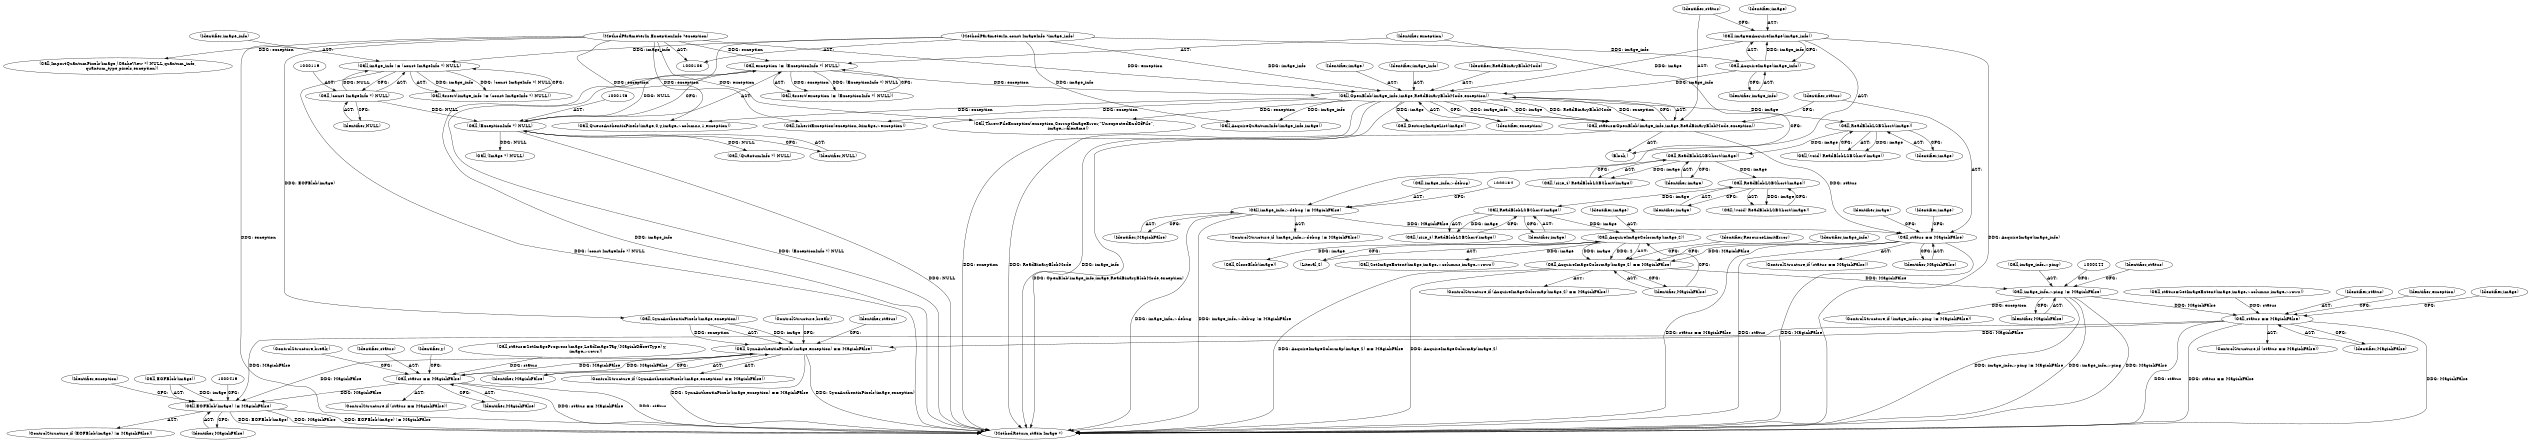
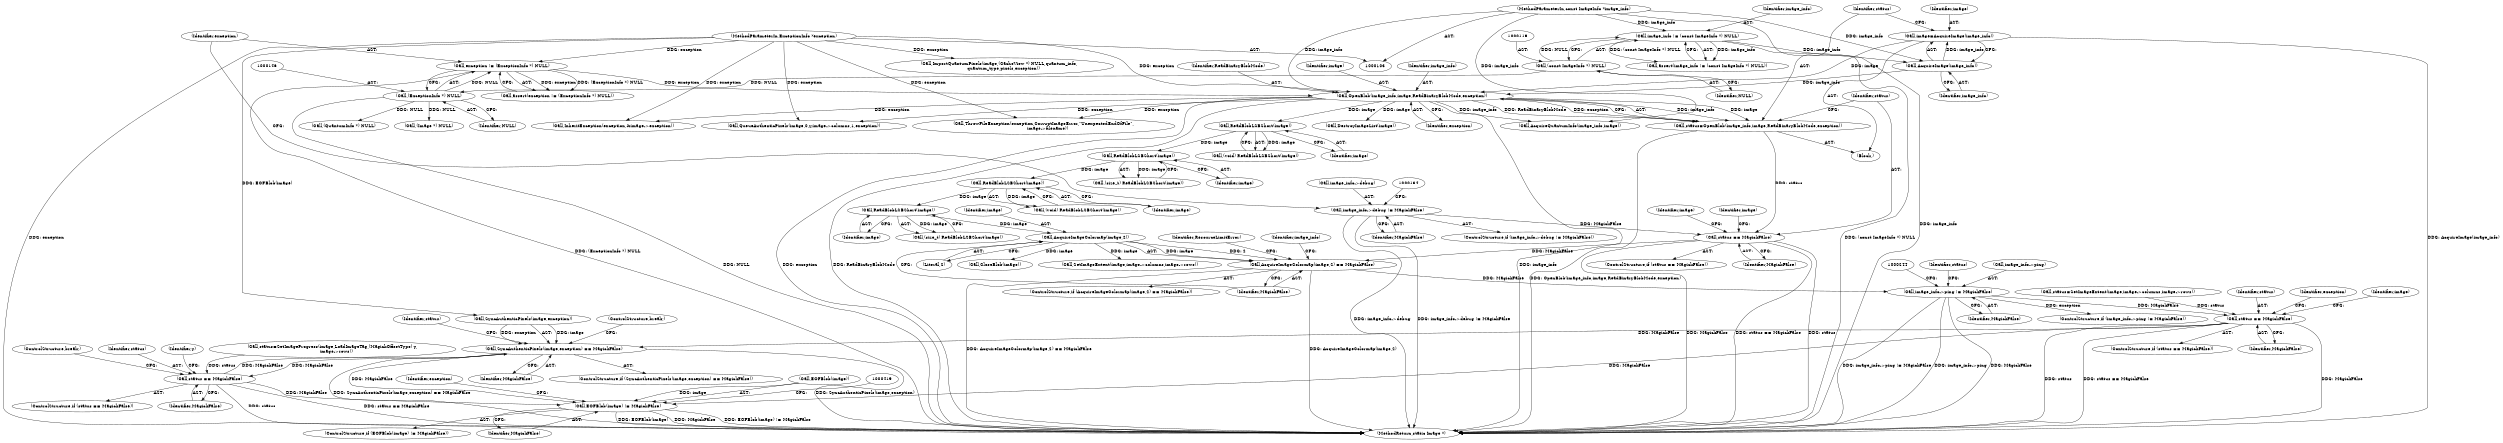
  digraph {
    n1 [label="(Call,image_info->ping != MagickFalse)"]
    n2 [label="(Call,status == MagickFalse)"]
    n3 [label="(Identifier,MagickFalse)"]
    n4 [label="(ControlStructure,if (image_info->ping != MagickFalse))"]
    n5 [label="(MethodReturn,static Image *)"]
    n6 [label="(Call,SyncAuthenticPixels(image,exception) == MagickFalse)"]
    n7 [label="(Call,EOFBlob(image) != MagickFalse)"]
    n8 [label="(ControlStructure,if (status == MagickFalse))"]
    n9 [label="(Identifier,MagickFalse)"]
    n10 [label="(Call,AcquireImageColormap(image,2) == MagickFalse)"]
    n11 [label="(ControlStructure,if (AcquireImageColormap(image,2) == MagickFalse))"]
    n12 [label="(Identifier,MagickFalse)"]
    n13 [label="(Call,AcquireImageColormap(image,2))"]
    n14 [label="(Call,SetImageExtent(image,image->columns,image->rows))"]
    n15 [label="(Literal,2)"]
    n16 [label="(Call,CloseBlob(image))"]
    n17 [label="(Call,ReadBlobLSBShort(image))"]
    n18 [label="(Identifier,image)"]
    n19 [label="(Call,(size_t) ReadBlobLSBShort(image))"]
    n20 [label="(Call,ReadBlobLSBShort(image))"]
    n21 [label="(Call,(void) ReadBlobLSBShort(image))"]
    n22 [label="(Identifier,image)"]
    n23 [label="(Call,ReadBlobLSBShort(image))"]
    n24 [label="(Call,(size_t) ReadBlobLSBShort(image))"]
    n25 [label="(Identifier,image)"]
    n26 [label="(Call,ReadBlobLSBShort(image))"]
    n27 [label="(Call,(void) ReadBlobLSBShort(image))"]
    n28 [label="(Identifier,image)"]
    n29 [label="(Call,OpenBlob(image_info,image,ReadBinaryBlobMode,exception))"]
    n30 [label="(Call,status=OpenBlob(image_info,image,ReadBinaryBlobMode,exception))"]
    n31 [label="(Call,QueueAuthenticPixels(image,0,y,image->columns,1,exception))"]
    n32 [label="(Call,DestroyImageList(image))"]
    n33 [label="(Call,InheritException(exception,&image->exception))"]
    n34 [label="(Identifier,exception)"]
    n35 [label="(Call,AcquireQuantumInfo(image_info,image))"]
    n36 [label="(Call,ThrowFileException(exception,CorruptImageError,\"UnexpectedEndOfFile\",\n      image->filename))"]
    n37 [label="(Block,)"]
    n38 [label="(Call,status == MagickFalse)"]
    n39 [label="(Call,AcquireImage(image_info))"]
    n40 [label="(Call,image=AcquireImage(image_info))"]
    n41 [label="(Identifier,image_info)"]
    n42 [label="(Call,image_info != (const ImageInfo *) NULL)"]
    n43 [label="(Call,(const ImageInfo *) NULL)"]
    n44 [label="(Call,assert(image_info != (const ImageInfo *) NULL))"]
    n45 [label="(Call,(ExceptionInfo *) NULL)"]
    n46 [label="(Identifier,NULL)"]
    n47 [label="(MethodParameterIn,const ImageInfo *image_info)"]
    1000103
    n49 [label="(Call,exception != (ExceptionInfo *) NULL)"]
    n50 [label="(Call,(QuantumInfo *) NULL)"]
    n51 [label="(Identifier,NULL)"]
    n52 [label="(Call,(Image *) NULL)"]
    n53 [label="(Call,assert(exception != (ExceptionInfo *) NULL))"]
    n54 [label="(MethodParameterIn,ExceptionInfo *exception)"]
    n55 [label="(Call,ImportQuantumPixels(image,(CacheView *) NULL,quantum_info,\n      quantum_type,pixels,exception))"]
    n56 [label="(Call,SyncAuthenticPixels(image,exception))"]
    n57 [label="(ControlStructure,if (status == MagickFalse))"]
    n58 [label="(Identifier,MagickFalse)"]
    n59 [label="(Call,image_info->debug != MagickFalse)"]
    n60 [label="(ControlStructure,if (image_info->debug != MagickFalse))"]
    n61 [label="(Identifier,MagickFalse)"]
    n62 [label="(Call,status == MagickFalse)"]
    n63 [label="(ControlStructure,if (SyncAuthenticPixels(image,exception) == MagickFalse))"]
    n64 [label="(Identifier,MagickFalse)"]
    n65 [label="(ControlStructure,if (EOFBlob(image) != MagickFalse))"]
    n66 [label="(Identifier,MagickFalse)"]
    n67 [label="(ControlStructure,if (status == MagickFalse))"]
    n68 [label="(Identifier,MagickFalse)"]
    n69 [label="(Identifier,image)"]
    n70 [label="(Identifier,image)"]
    n71 [label="(Call,image_info->debug)"]
    n72 [label="(Identifier,status)"]
    n73 [label="(Identifier,status)"]
    n74 [label="(Identifier,status)"]
    n75 [label="(Identifier,image_info)"]
    n76 [label="(ControlStructure,break;)"]
    n77 [label="(Identifier,ResourceLimitError)"]
    n78 [label="(Call,EOFBlob(image))"]
    n79 [label="(Identifier,exception)"]
    n80 [label="(Identifier,image)"]
    n81 [label="(Identifier,image_info)"]
    n82 [label="(Identifier,status)"]
    n83 [label="(Identifier,exception)"]
    n84 [label="(Identifier,y)"]
    n85 [label="(Call,status=SetImageProgress(image,LoadImageTag,(MagickOffsetType) y,\n      image->rows))"]
    n86 [label="(Identifier,exception)"]
    n87 [label="(ControlStructure,break;)"]
    n88 [label="(Call,image_info->ping)"]
    n89 [label="(Call,status=SetImageExtent(image,image->columns,image->rows))"]
    n90 [label="(Identifier,status)"]
    n91 [label="(Identifier,image)"]
    n92 [label="(Identifier,status)"]
    n93 [label="(Identifier,ReadBinaryBlobMode)"]
    n94 [label="(Identifier,image)"]
    n95 [label="(Identifier,image)"]
    n96 [label="(Identifier,image_info)"]
    1000244
    1000119
    1000146
    1000134
    1000419
    n1 -> n2 [label="DDG: MagickFalse"]
    n1 -> n3 [label="CFG: "]
    n1 -> n4 [label="DDG: exception"]
    n1 -> n5 [label="DDG: image_info->ping != MagickFalse"]
    n1 -> n5 [label="DDG: image_info->ping"]
    n1 -> n5 [label="DDG: MagickFalse"]
    n2 -> n5 [label="DDG: MagickFalse"]
    n2 -> n5 [label="DDG: status"]
    n2 -> n5 [label="DDG: status == MagickFalse"]
    n2 -> n6 [label="DDG: MagickFalse"]
    n2 -> n7 [label="DDG: MagickFalse"]
    n2 -> n8 [label="AST: "]
    n2 -> n9 [label="CFG: "]
    n3 -> n1 [label="AST: "]
    n6 -> n5 [label="DDG: SyncAuthenticPixels(image,exception) == MagickFalse"]
    n6 -> n5 [label="DDG: SyncAuthenticPixels(image,exception)"]
    n6 -> n7 [label="DDG: MagickFalse"]
    n6 -> n62 [label="DDG: MagickFalse"]
    n6 -> n63 [label="AST: "]
    n6 -> n64 [label="CFG: "]
    n7 -> n5 [label="DDG: EOFBlob(image) != MagickFalse"]
    n7 -> n5 [label="DDG: EOFBlob(image)"]
    n7 -> n5 [label="DDG: MagickFalse"]
    n7 -> n65 [label="AST: "]
    n7 -> n66 [label="CFG: "]
    n9 -> n2 [label="AST: "]
    n10 -> n1 [label="DDG: MagickFalse"]
    n10 -> n5 [label="DDG: AcquireImageColormap(image,2) == MagickFalse"]
    n10 -> n5 [label="DDG: AcquireImageColormap(image,2)"]
    n10 -> n11 [label="AST: "]
    n10 -> n12 [label="CFG: "]
    n12 -> n10 [label="AST: "]
    n12 -> n13 [label="CFG: "]
    n13 -> n10 [label="AST: "]
    n13 -> n10 [label="DDG: image"]
    n13 -> n10 [label="DDG: 2"]
    n13 -> n14 [label="DDG: image"]
    n13 -> n15 [label="CFG: "]
    n13 -> n16 [label="DDG: image"]
    n15 -> n13 [label="AST: "]
    n17 -> n13 [label="DDG: image"]
    n17 -> n18 [label="CFG: "]
    n17 -> n19 [label="AST: "]
    n17 -> n19 [label="DDG: image"]
    n18 -> n17 [label="AST: "]
    n19 -> n17 [label="CFG: "]
    n20 -> n17 [label="DDG: image"]
    n20 -> n21 [label="AST: "]
    n20 -> n21 [label="DDG: image"]
    n20 -> n22 [label="CFG: "]
    n21 -> n20 [label="CFG: "]
    n22 -> n20 [label="AST: "]
    n23 -> n20 [label="DDG: image"]
    n23 -> n24 [label="AST: "]
    n23 -> n24 [label="DDG: image"]
    n23 -> n25 [label="CFG: "]
    n24 -> n23 [label="CFG: "]
    n25 -> n23 [label="AST: "]
    n26 -> n23 [label="DDG: image"]
    n26 -> n27 [label="AST: "]
    n26 -> n27 [label="DDG: image"]
    n26 -> n28 [label="CFG: "]
    n27 -> n26 [label="CFG: "]
    n28 -> n26 [label="AST: "]
    n29 -> n5 [label="DDG: exception"]
    n29 -> n5 [label="DDG: ReadBinaryBlobMode"]
    n29 -> n5 [label="DDG: image_info"]
    n29 -> n26 [label="DDG: image"]
    n29 -> n30 [label="AST: "]
    n29 -> n30 [label="DDG: image_info"]
    n29 -> n30 [label="DDG: image"]
    n29 -> n30 [label="DDG: ReadBinaryBlobMode"]
    n29 -> n30 [label="DDG: exception"]
    n29 -> n31 [label="DDG: exception"]
    n29 -> n32 [label="DDG: image"]
    n29 -> n33 [label="DDG: exception"]
    n29 -> n34 [label="CFG: "]
    n29 -> n35 [label="DDG: image_info"]
    n29 -> n36 [label="DDG: exception"]
    n30 -> n5 [label="DDG: OpenBlob(image_info,image,ReadBinaryBlobMode,exception)"]
    n30 -> n29 [label="CFG: "]
    n30 -> n37 [label="AST: "]
    n30 -> n38 [label="DDG: status"]
    n34 -> n29 [label="AST: "]
    n38 -> n5 [label="DDG: MagickFalse"]
    n38 -> n5 [label="DDG: status == MagickFalse"]
    n38 -> n5 [label="DDG: status"]
    n38 -> n10 [label="DDG: MagickFalse"]
    n38 -> n57 [label="AST: "]
    n38 -> n58 [label="CFG: "]
    n39 -> n29 [label="DDG: image_info"]
    n39 -> n40 [label="AST: "]
    n39 -> n40 [label="DDG: image_info"]
    n39 -> n41 [label="CFG: "]
    n40 -> n5 [label="DDG: AcquireImage(image_info)"]
    n40 -> n29 [label="DDG: image"]
    n40 -> n37 [label="AST: "]
    n40 -> n39 [label="CFG: "]
    n41 -> n39 [label="AST: "]
    n42 -> n5 [label="DDG: (const ImageInfo *) NULL"]
+   n42 -> n39 [label="DDG: image_info"]
    n42 -> n43 [label="CFG: "]
    n42 -> n44 [label="AST: "]
    n42 -> n44 [label="DDG: image_info"]
    n42 -> n44 [label="DDG: (const ImageInfo *) NULL"]
    n43 -> n42 [label="AST: "]
    n43 -> n42 [label="DDG: NULL"]
    n43 -> n45 [label="DDG: NULL"]
    n43 -> n46 [label="CFG: "]
    n44 -> n42 [label="CFG: "]
    n45 -> n5 [label="DDG: NULL"]
    n45 -> n49 [label="AST: "]
    n45 -> n49 [label="DDG: NULL"]
    n45 -> n50 [label="DDG: NULL"]
    n45 -> n51 [label="CFG: "]
    n45 -> n52 [label="DDG: NULL"]
    n46 -> n43 [label="AST: "]
    n47 -> n5 [label="DDG: image_info"]
    n47 -> n29 [label="DDG: image_info"]
    n47 -> n35 [label="DDG: image_info"]
    n47 -> n39 [label="DDG: image_info"]
    n47 -> n42 [label="DDG: image_info"]
    n47 -> 1000103 [label="AST: "]
    n49 -> n5 [label="DDG: (ExceptionInfo *) NULL"]
    n49 -> n29 [label="DDG: exception"]
    n49 -> n45 [label="CFG: "]
    n49 -> n53 [label="AST: "]
    n49 -> n53 [label="DDG: exception"]
    n49 -> n53 [label="DDG: (ExceptionInfo *) NULL"]
    n51 -> n45 [label="AST: "]
    n53 -> n49 [label="CFG: "]
    n54 -> n5 [label="DDG: exception"]
    n54 -> n29 [label="DDG: exception"]
    n54 -> n31 [label="DDG: exception"]
    n54 -> n33 [label="DDG: exception"]
    n54 -> n36 [label="DDG: exception"]
    n54 -> 1000103 [label="AST: "]
    n54 -> n49 [label="DDG: exception"]
    n54 -> n55 [label="DDG: exception"]
    n54 -> n56 [label="DDG: EOFBlob(image)"]
    n56 -> n6 [label="AST: "]
    n56 -> n6 [label="DDG: image"]
    n56 -> n6 [label="DDG: exception"]
    n58 -> n38 [label="AST: "]
    n59 -> n5 [label="DDG: image_info->debug"]
    n59 -> n5 [label="DDG: image_info->debug != MagickFalse"]
    n59 -> n38 [label="DDG: MagickFalse"]
    n59 -> n60 [label="AST: "]
    n59 -> n61 [label="CFG: "]
    n61 -> n59 [label="AST: "]
    n62 -> n5 [label="DDG: status"]
    n62 -> n5 [label="DDG: status == MagickFalse"]
    n62 -> n6 [label="DDG: MagickFalse"]
    n62 -> n7 [label="DDG: MagickFalse"]
    n62 -> n67 [label="AST: "]
    n62 -> n68 [label="CFG: "]
    n64 -> n6 [label="AST: "]
    n66 -> n7 [label="AST: "]
    n68 -> n62 [label="AST: "]
    n69 -> n38 [label="CFG: "]
    n70 -> n29 [label="AST: "]
    n71 -> n59 [label="AST: "]
    n72 -> n30 [label="AST: "]
    n72 -> n40 [label="CFG: "]
    n73 -> n2 [label="AST: "]
    n74 -> n1 [label="CFG: "]
    n75 -> n42 [label="AST: "]
    n76 -> n6 [label="CFG: "]
    n77 -> n10 [label="CFG: "]
    n78 -> n7 [label="AST: "]
    n78 -> n7 [label="DDG: image"]
    n79 -> n2 [label="CFG: "]
    n80 -> n2 [label="CFG: "]
    n81 -> n29 [label="AST: "]
    n82 -> n6 [label="CFG: "]
    n83 -> n49 [label="AST: "]
    n83 -> n59 [label="CFG: "]
    n84 -> n62 [label="CFG: "]
    n85 -> n62 [label="DDG: status"]
    n86 -> n7 [label="CFG: "]
    n87 -> n62 [label="CFG: "]
    n88 -> n1 [label="AST: "]
    n89 -> n2 [label="DDG: status"]
    n90 -> n30 [label="CFG: "]
    n90 -> n38 [label="AST: "]
    n91 -> n38 [label="CFG: "]
    n92 -> n62 [label="AST: "]
    n93 -> n29 [label="AST: "]
    n94 -> n40 [label="AST: "]
    n95 -> n13 [label="AST: "]
    n96 -> n10 [label="CFG: "]
    1000244 -> n1 [label="CFG: "]
    1000119 -> n43 [label="AST: "]
    1000146 -> n45 [label="AST: "]
    1000134 -> n59 [label="CFG: "]
    1000419 -> n7 [label="CFG: "]
  }
